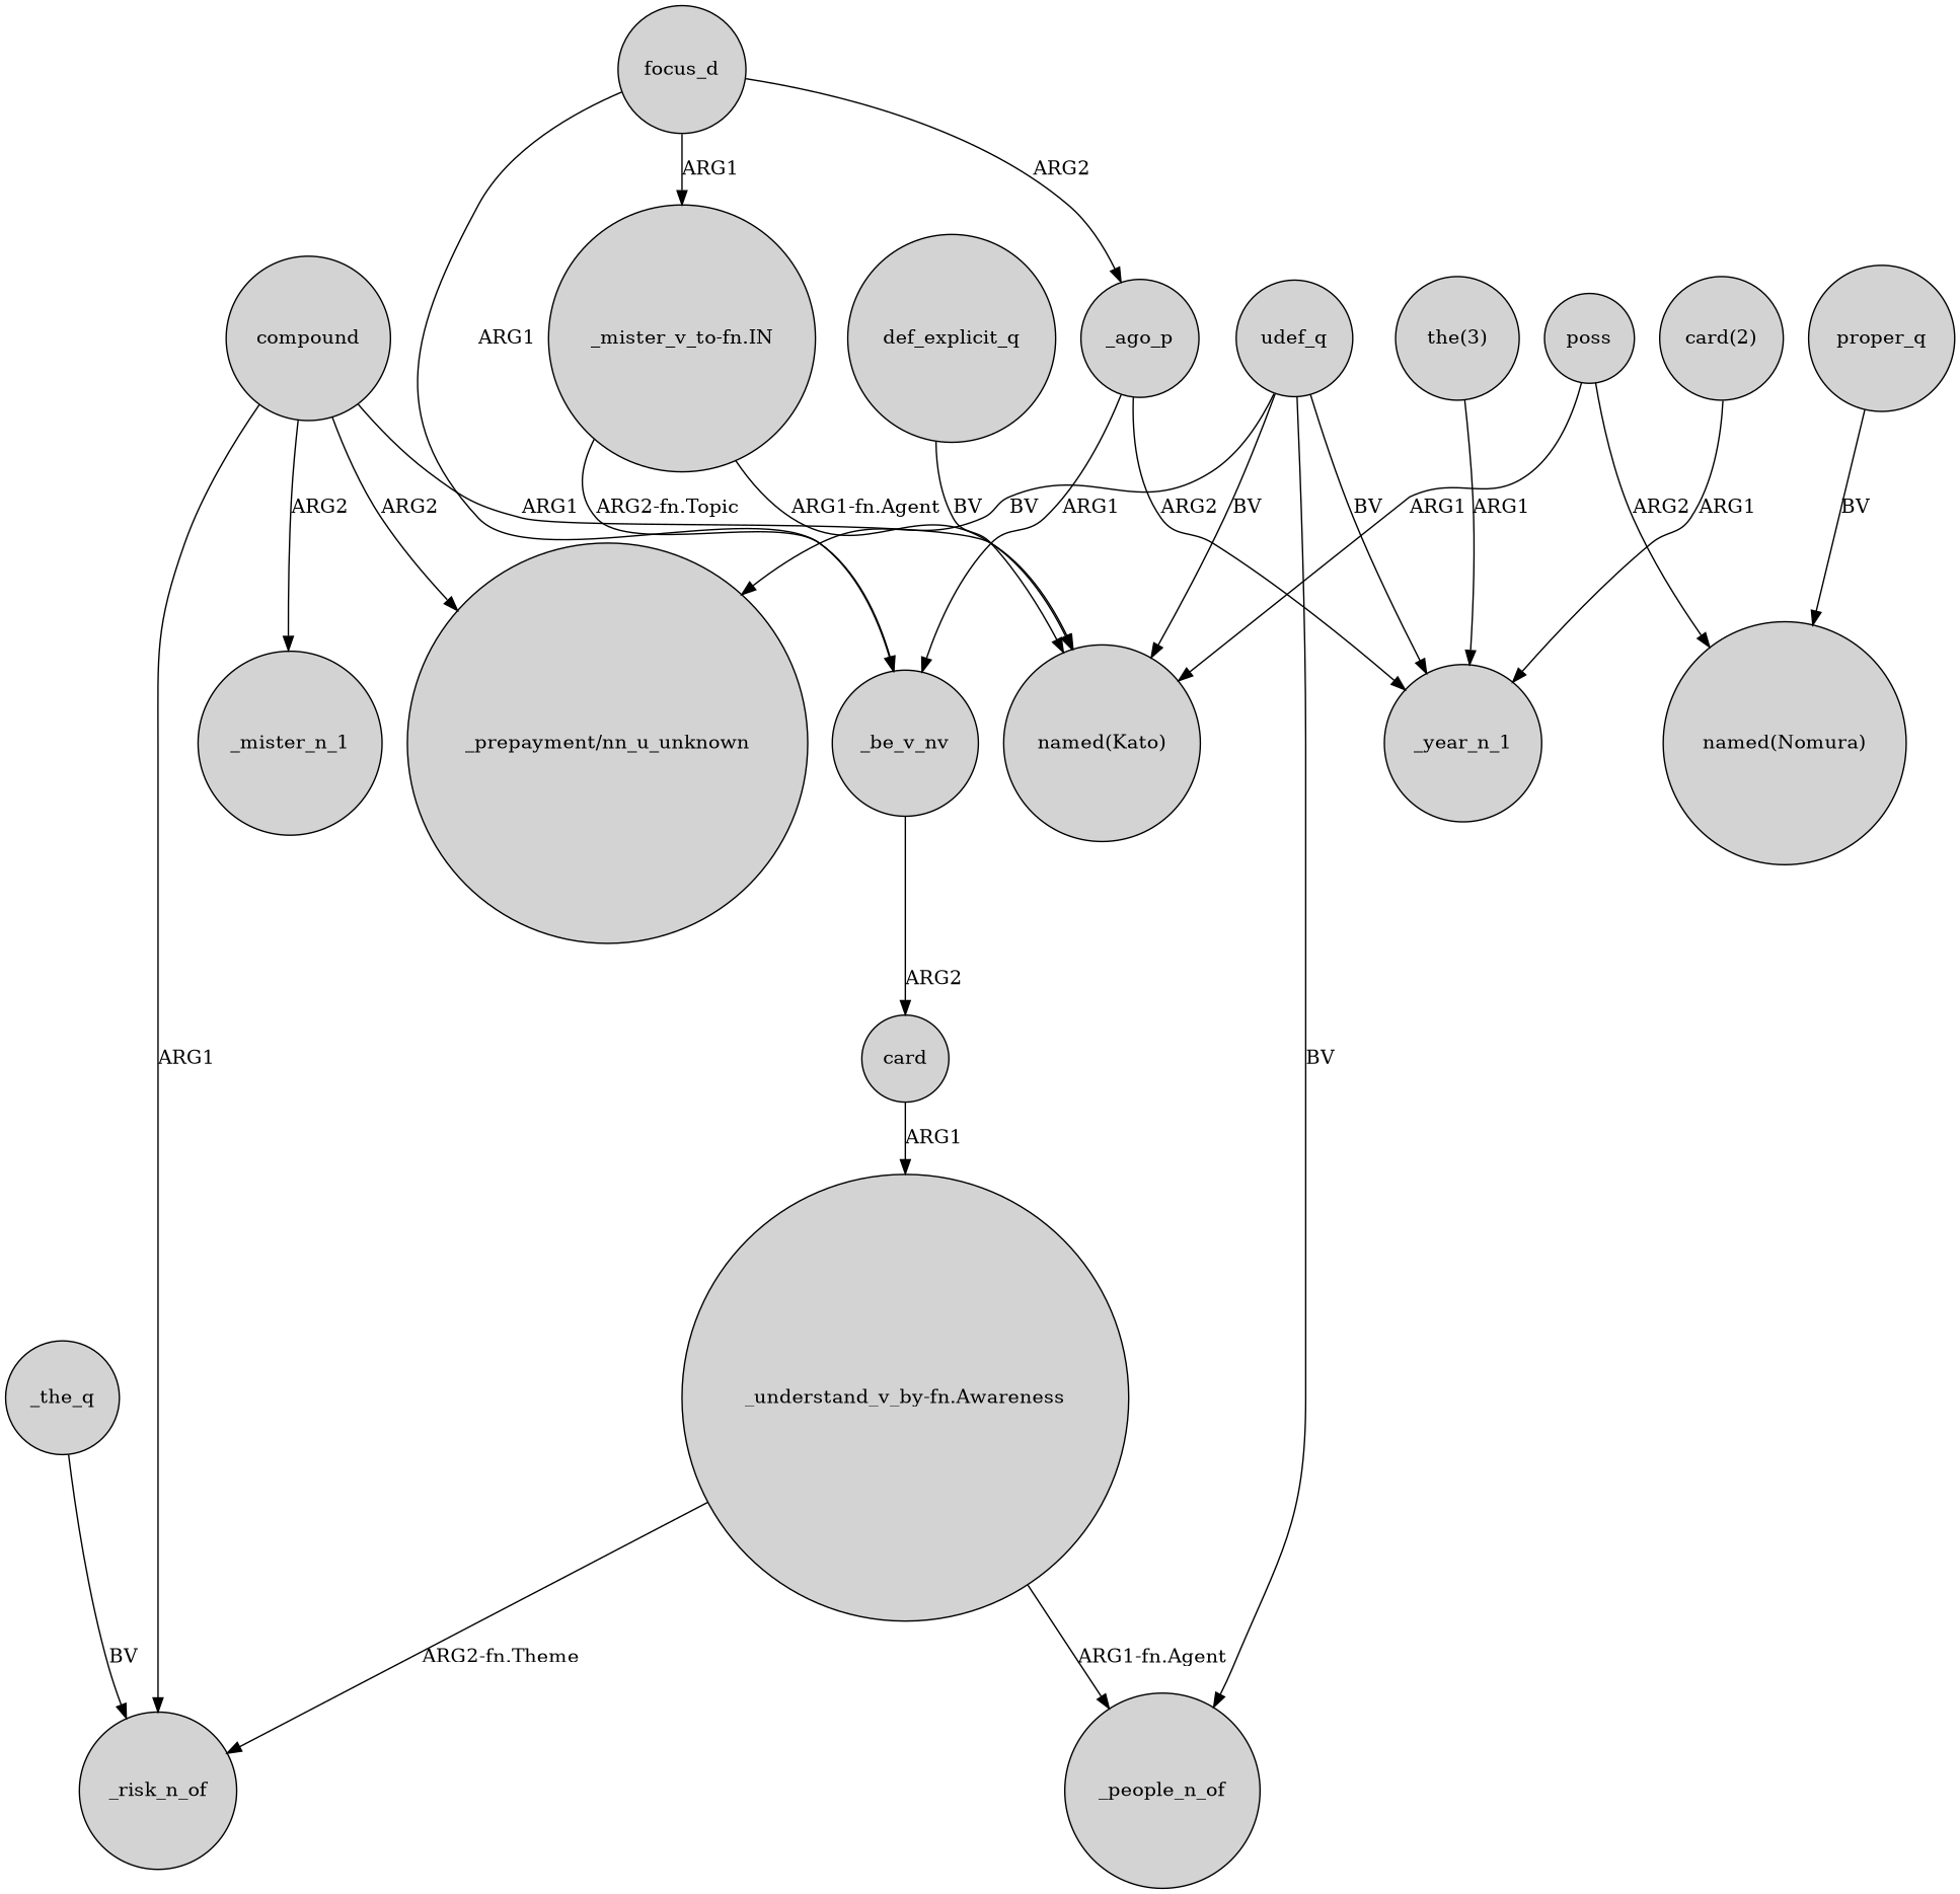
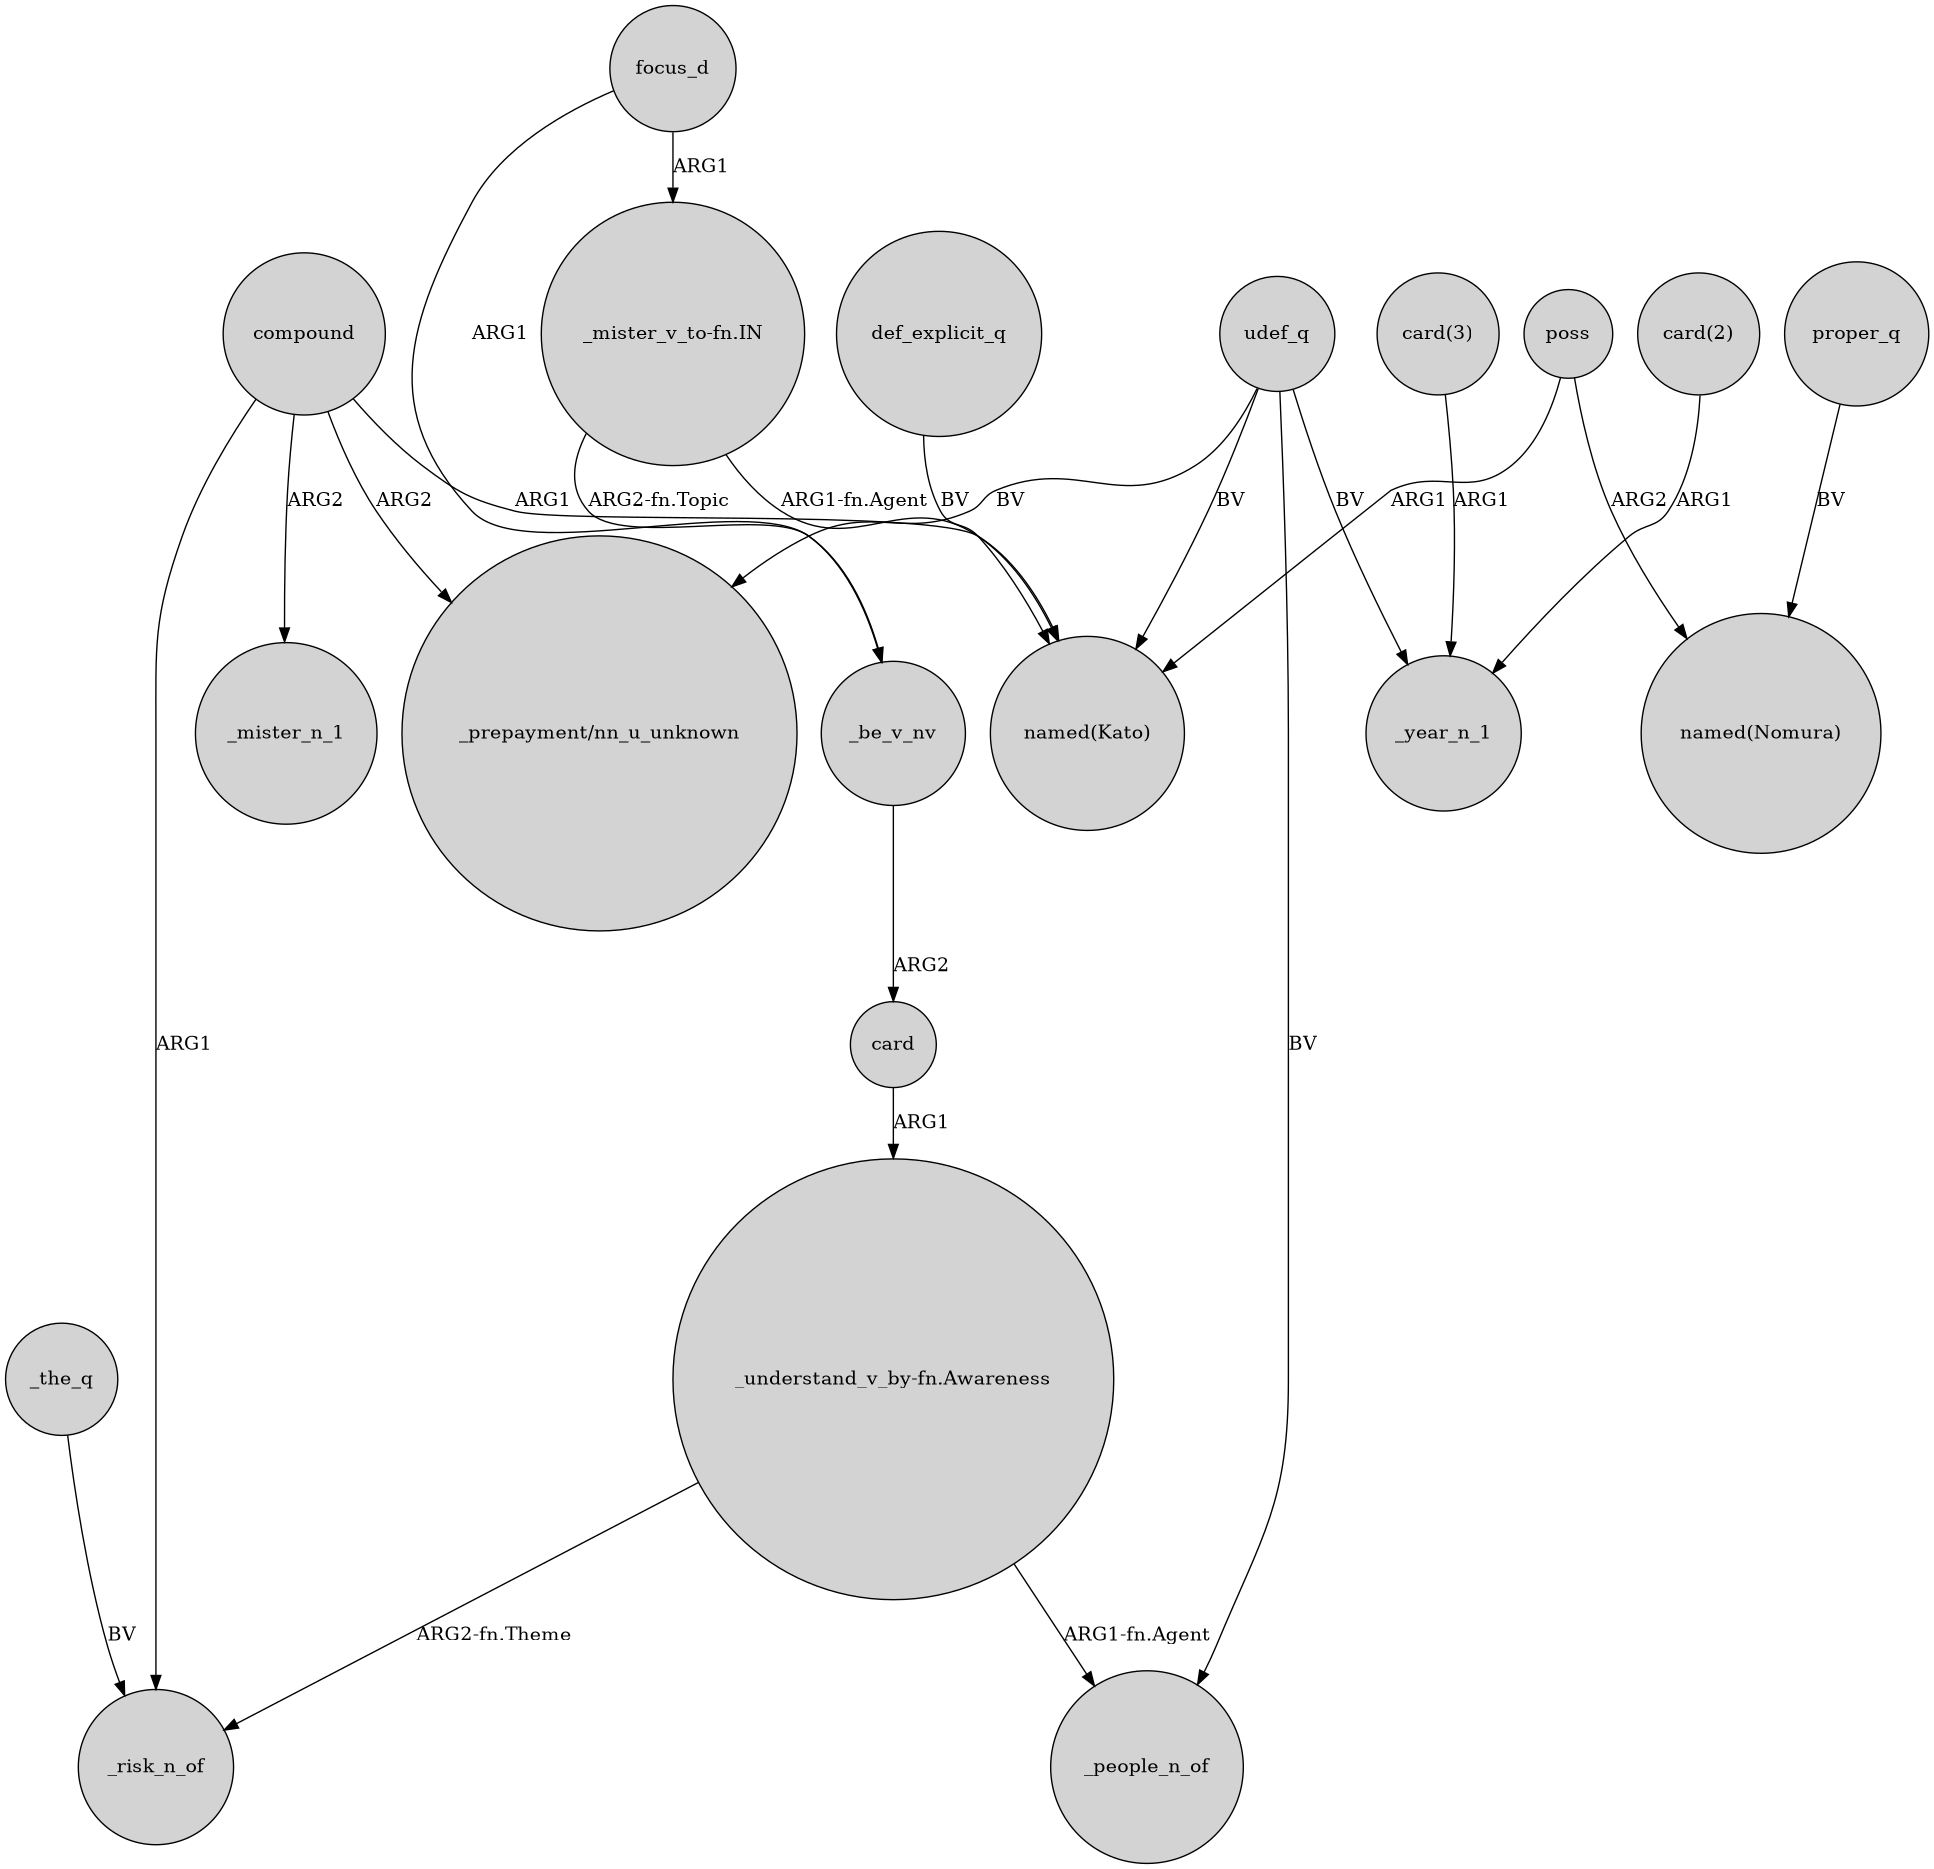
  digraph {
    node [shape=circle style=filled]
    n1 [label="_mister_v_to-fn.IN"]
    "named(Kato)"
    _be_v_nv
    n4 [label=card]
    compound
    _risk_n_of
    "_prepayment/nn_u_unknown"
    _mister_n_1
    "_understand_v_by-fn.Awareness"
    _people_n_of
    udef_q
    _year_n_1
-   _ago_p
    _the_q
    focus_d
    poss
    "named(Nomura)"
    proper_q
    "card(2)"
-   "card(3)" [label="the(3)"]
+   "card(3)"
    def_explicit_q
    n1 -> "named(Kato)" [label="ARG1-fn.Agent"]
    n1 -> _be_v_nv [label="ARG2-fn.Topic"]
    _be_v_nv -> n4 [label=ARG2]
    n4 -> "_understand_v_by-fn.Awareness" [label=ARG1]
    compound -> "named(Kato)" [label=ARG1]
    compound -> _risk_n_of [label=ARG1]
    compound -> "_prepayment/nn_u_unknown" [label=ARG2]
    compound -> _mister_n_1 [label=ARG2]
    "_understand_v_by-fn.Awareness" -> _risk_n_of [label="ARG2-fn.Theme"]
    "_understand_v_by-fn.Awareness" -> _people_n_of [label="ARG1-fn.Agent"]
    udef_q -> "named(Kato)" [label=BV]
    udef_q -> "_prepayment/nn_u_unknown" [label=BV]
    udef_q -> _people_n_of [label=BV]
    udef_q -> _year_n_1 [label=BV]
-   _ago_p -> _be_v_nv [label=ARG1]
-   _ago_p -> _year_n_1 [label=ARG2]
    _the_q -> _risk_n_of [label=BV]
    focus_d -> n1 [label=ARG1]
    focus_d -> _be_v_nv [label=ARG1]
-   focus_d -> _ago_p [label=ARG2]
    poss -> "named(Kato)" [label=ARG1]
    poss -> "named(Nomura)" [label=ARG2]
    proper_q -> "named(Nomura)" [label=BV]
    "card(2)" -> _year_n_1 [label=ARG1]
    "card(3)" -> _year_n_1 [label=ARG1]
    def_explicit_q -> "named(Kato)" [label=BV]
  }
